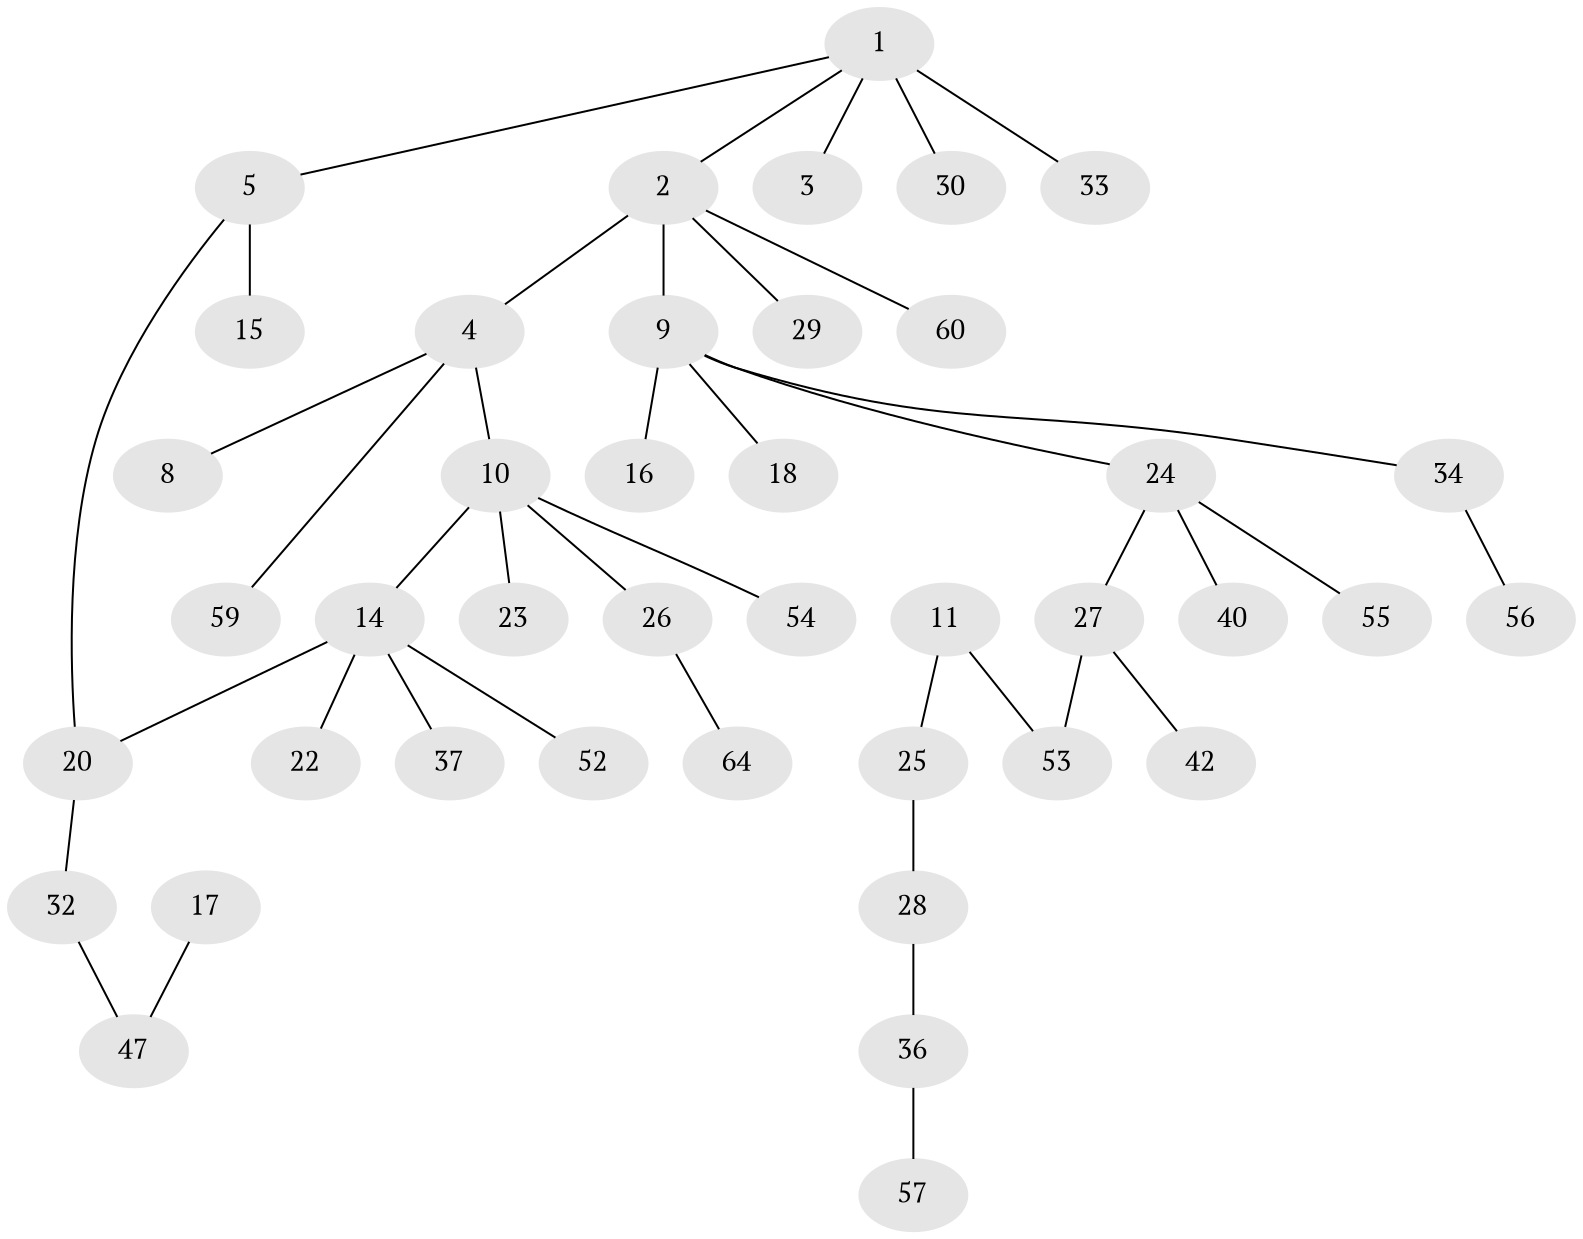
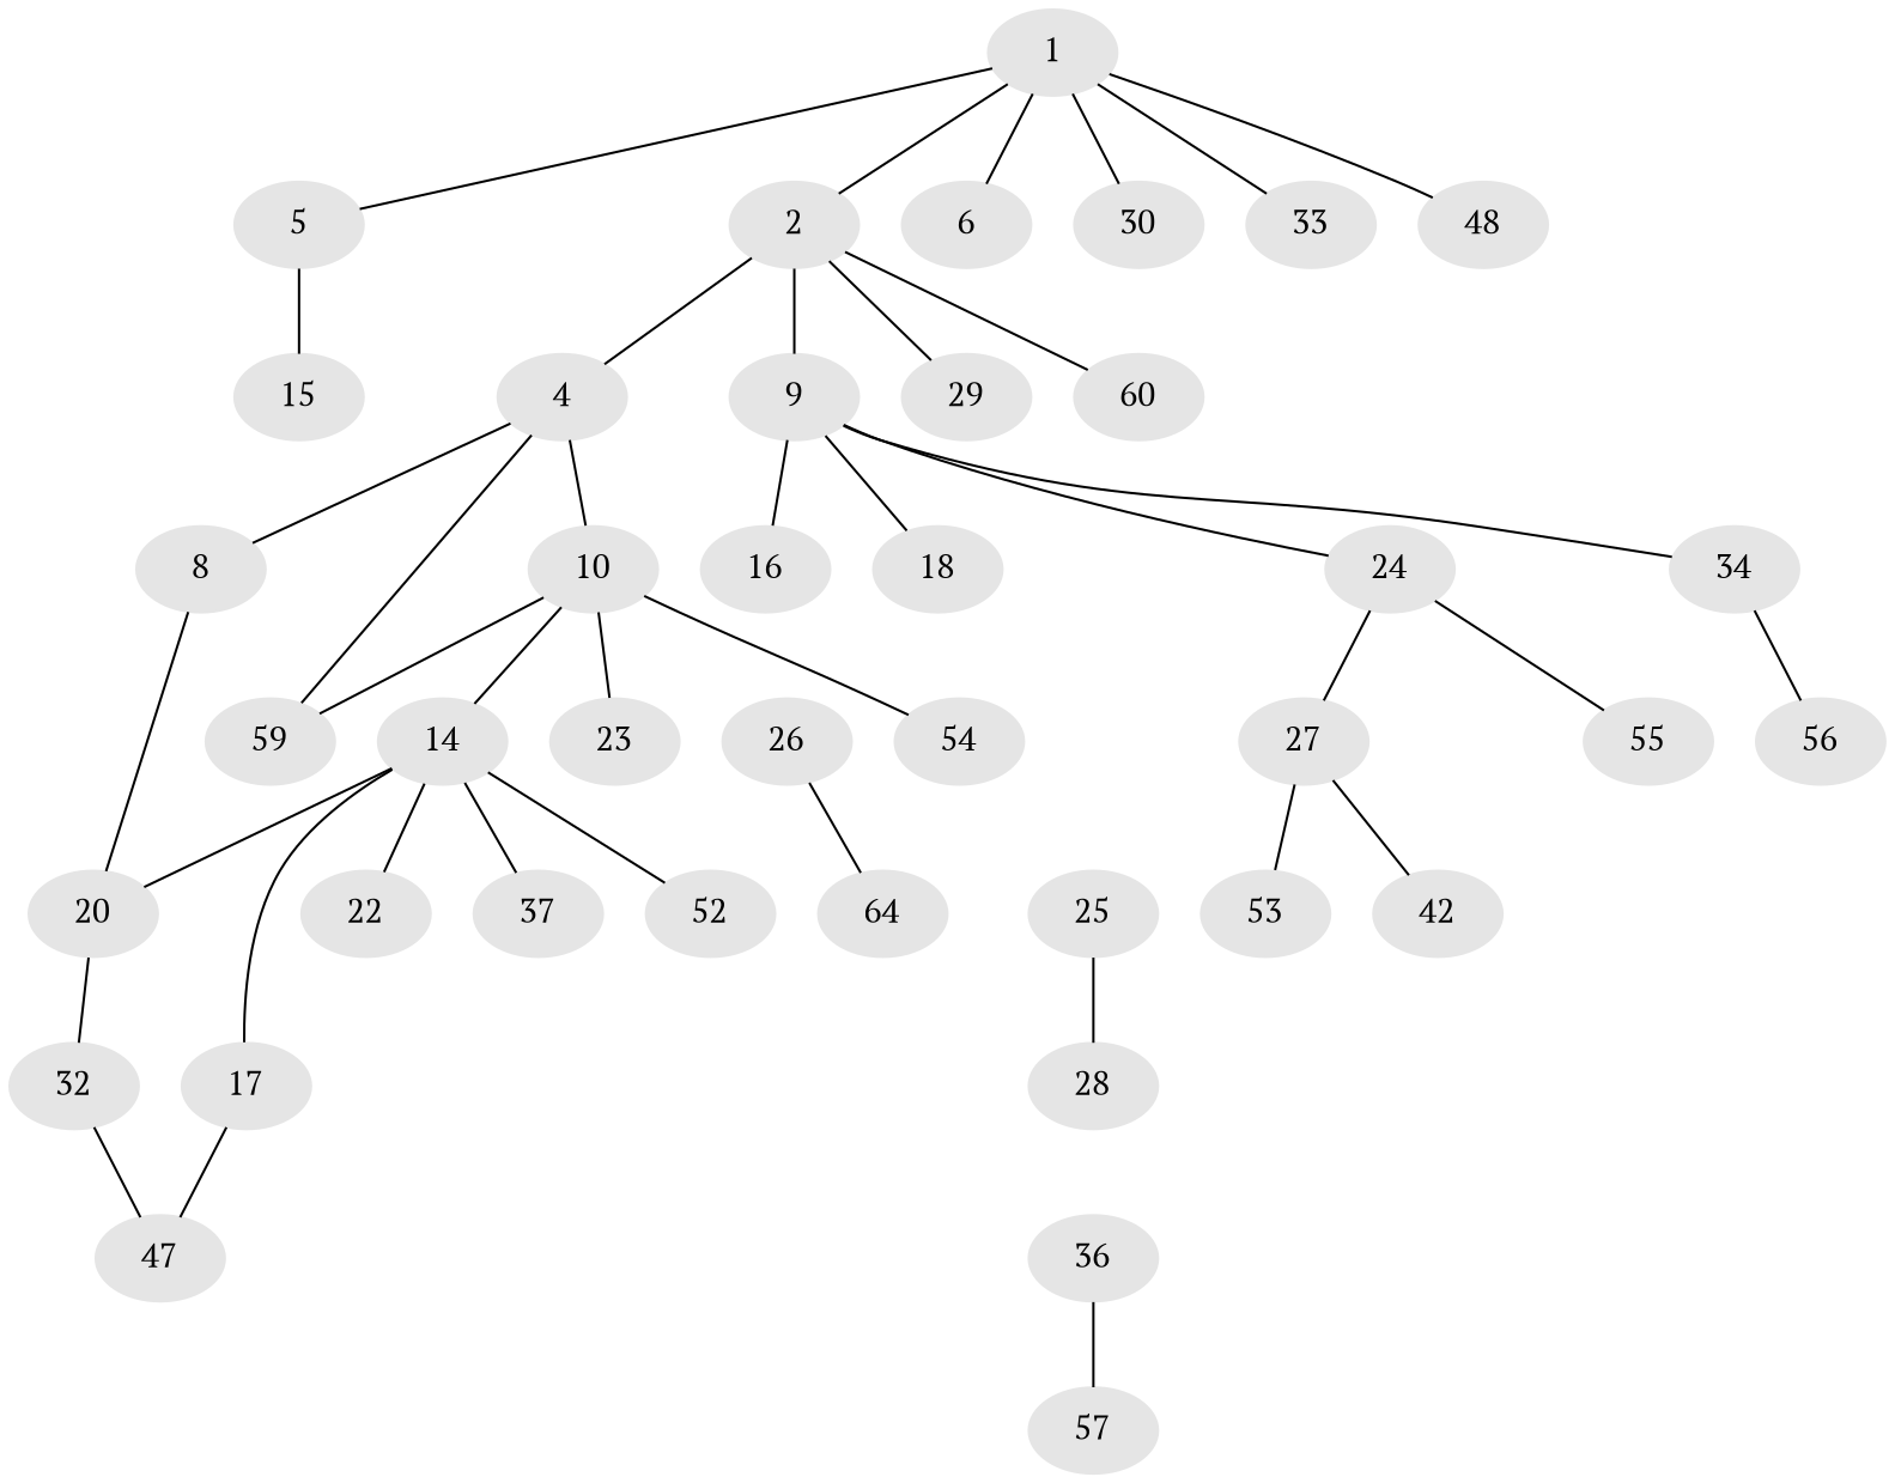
  graph {
    fontname="PT Serif"
    node [color=gray90 fontname="PT Serif" style=filled]
    edge [fontname="PT Serif"]
    1 [super="+31"]
    2 [super="+3"]
    5 [super="+13"]
-   6 [label=3]
+   6
    30
    33 [super="+38"]
+   48
    4 [super="+7"]
    9 [super="+21"]
    29
    60
    15 [super="+50"]
    20 [super="+46"]
    8
    10 [super="+12"]
    59
    16 [super="+41"]
    18
    24 [super="+39"]
    34
    14 [super="+19"]
    23
    26
    54
    25 [super="+45"]
-   11
    53
    32 [super="+49"]
    27
-   40
    55
    56
    17
    22 [super="+51"]
    37
    52
    n37 [label=64]
    28 [super="+35"]
    47 [super="+58"]
    42
    36 [super="+43"]
    57
    1 -- 2
    1 -- 5
    1 -- 6
    1 -- 30
    1 -- 33
+   1 -- 48
    2 -- 4
    2 -- 9
    2 -- 29
    2 -- 60
    5 -- 15
-   5 -- 20
+   8 -- 20
    4 -- 8
    4 -- 10
    4 -- 59
    9 -- 16
    9 -- 18
    9 -- 24
    9 -- 34
    20 -- 32
    10 -- 14
    10 -- 23
-   10 -- 26
+   10 -- 59
    10 -- 54
    24 -- 27
-   24 -- 40
    24 -- 55
    34 -- 56
    14 -- 20
+   14 -- 17
    14 -- 22
    14 -- 37
    14 -- 52
    26 -- n37
    25 -- 28
-   11 -- 25
-   11 -- 53
    32 -- 47
    27 -- 53
    27 -- 42
    17 -- 47
-   28 -- 36
    36 -- 57
  }
